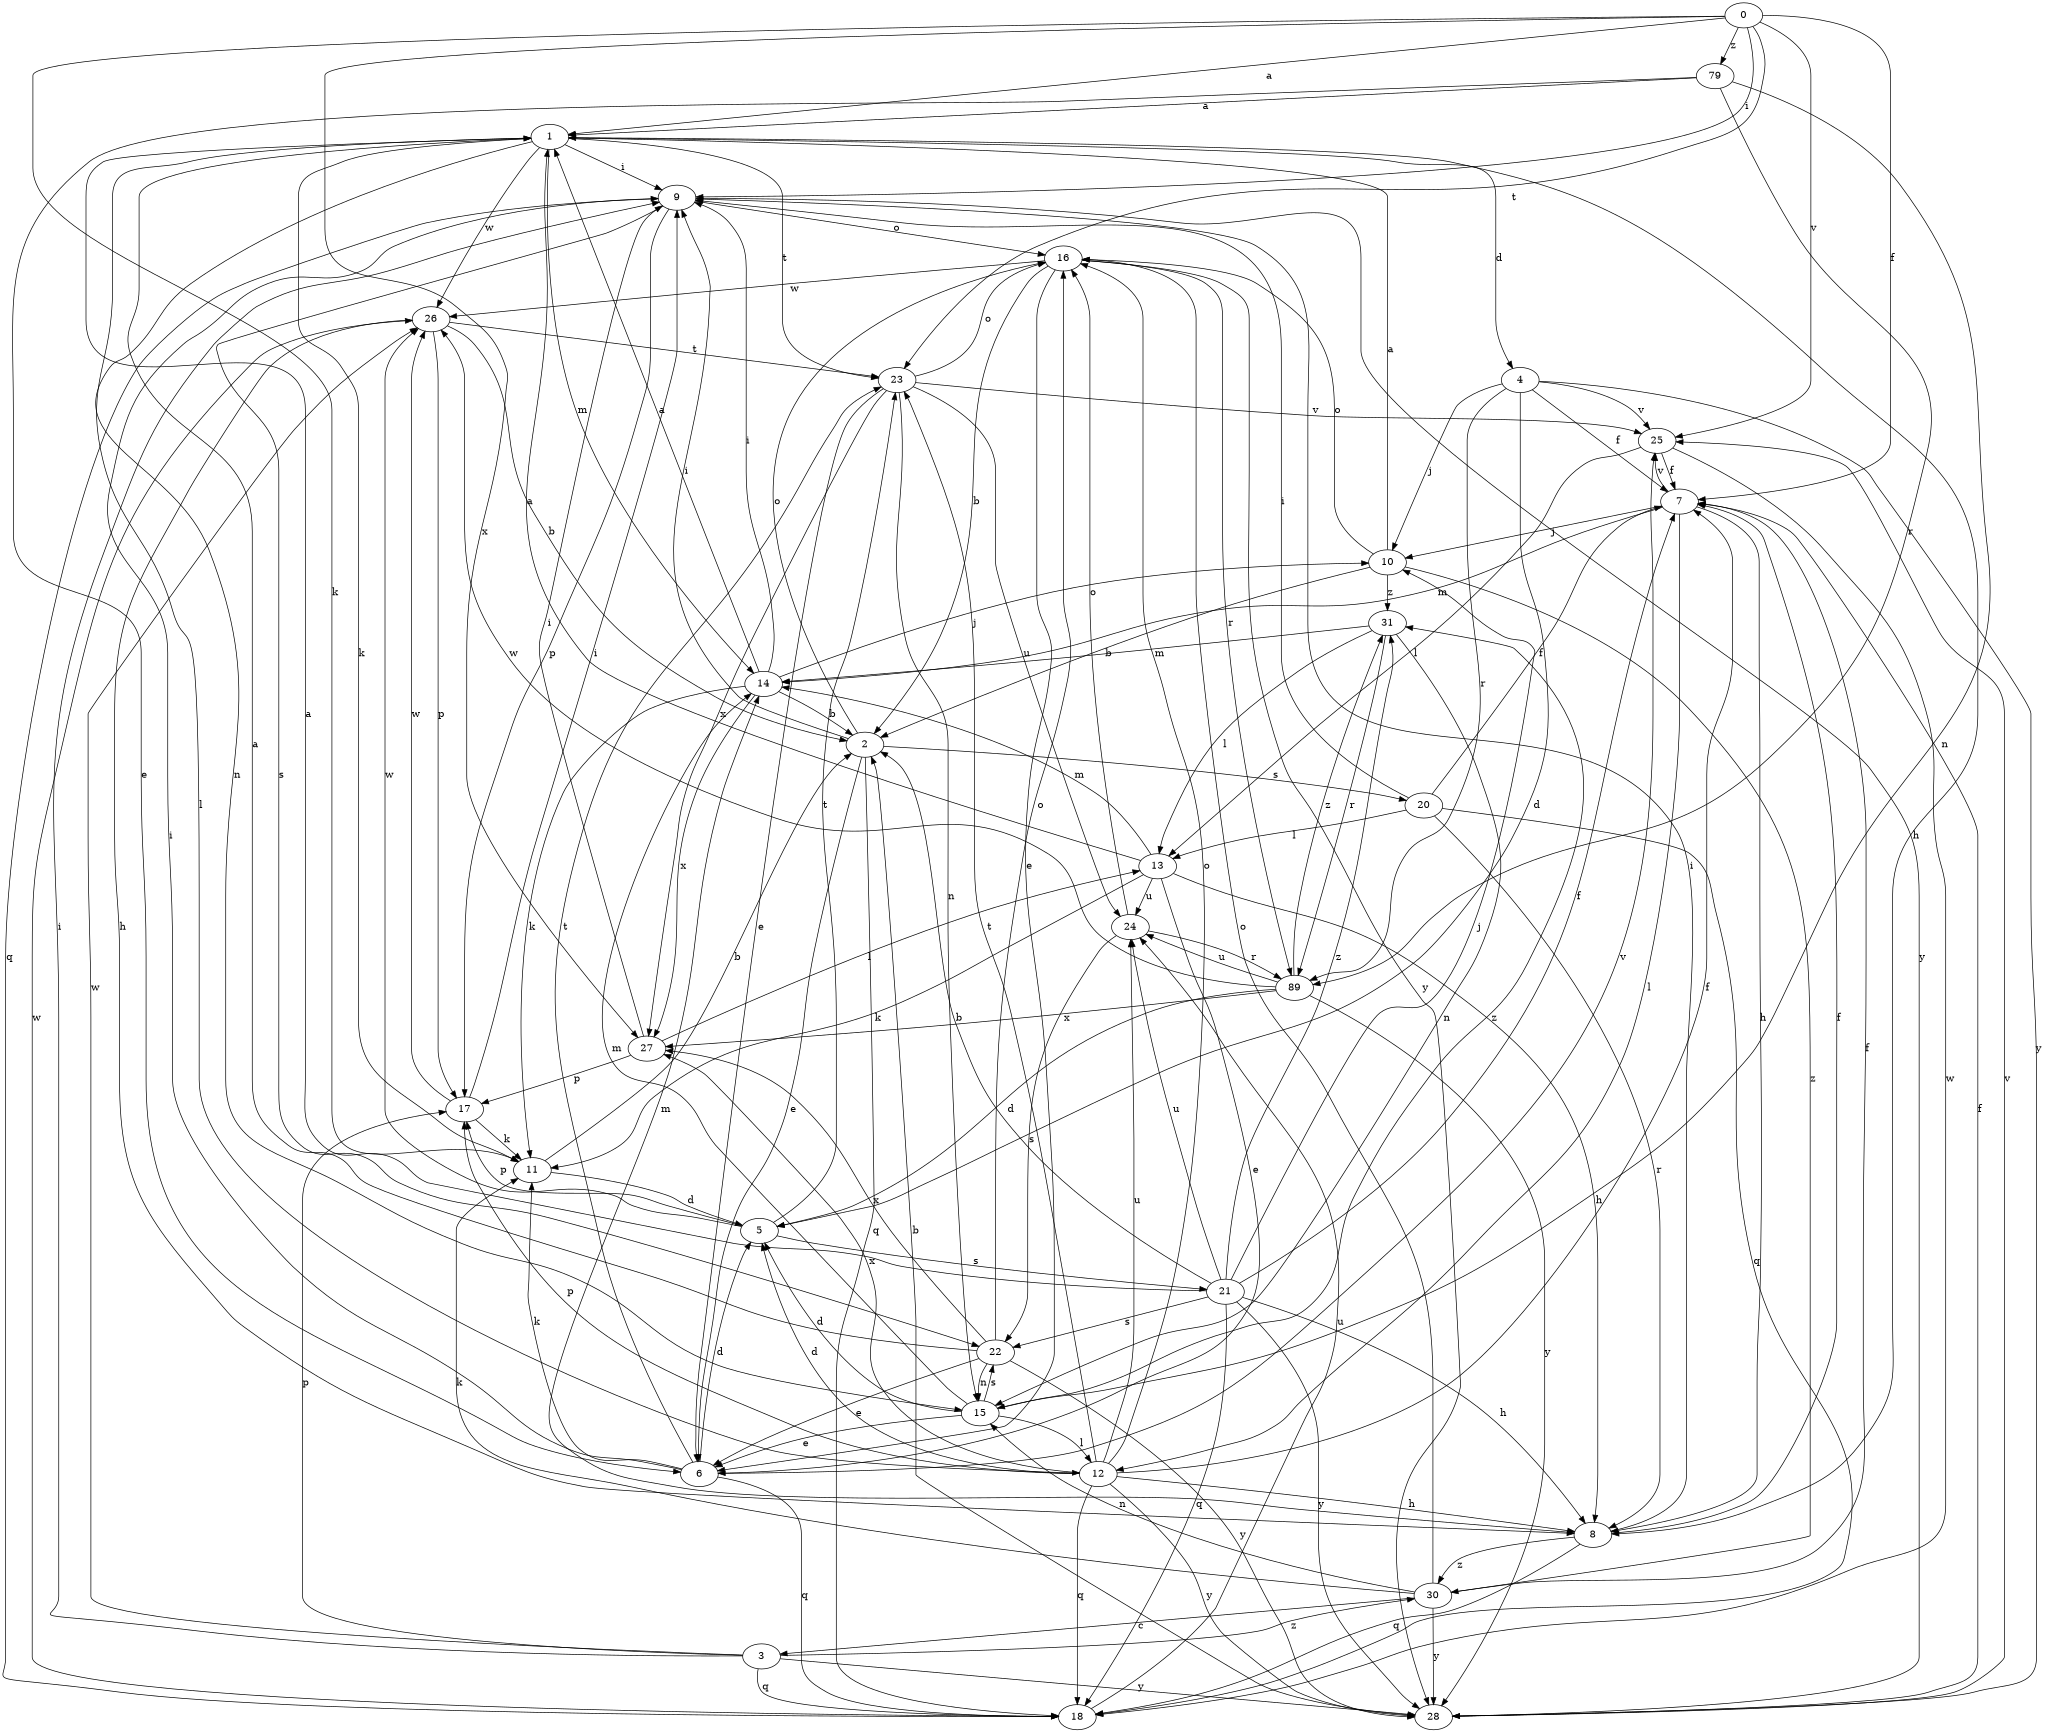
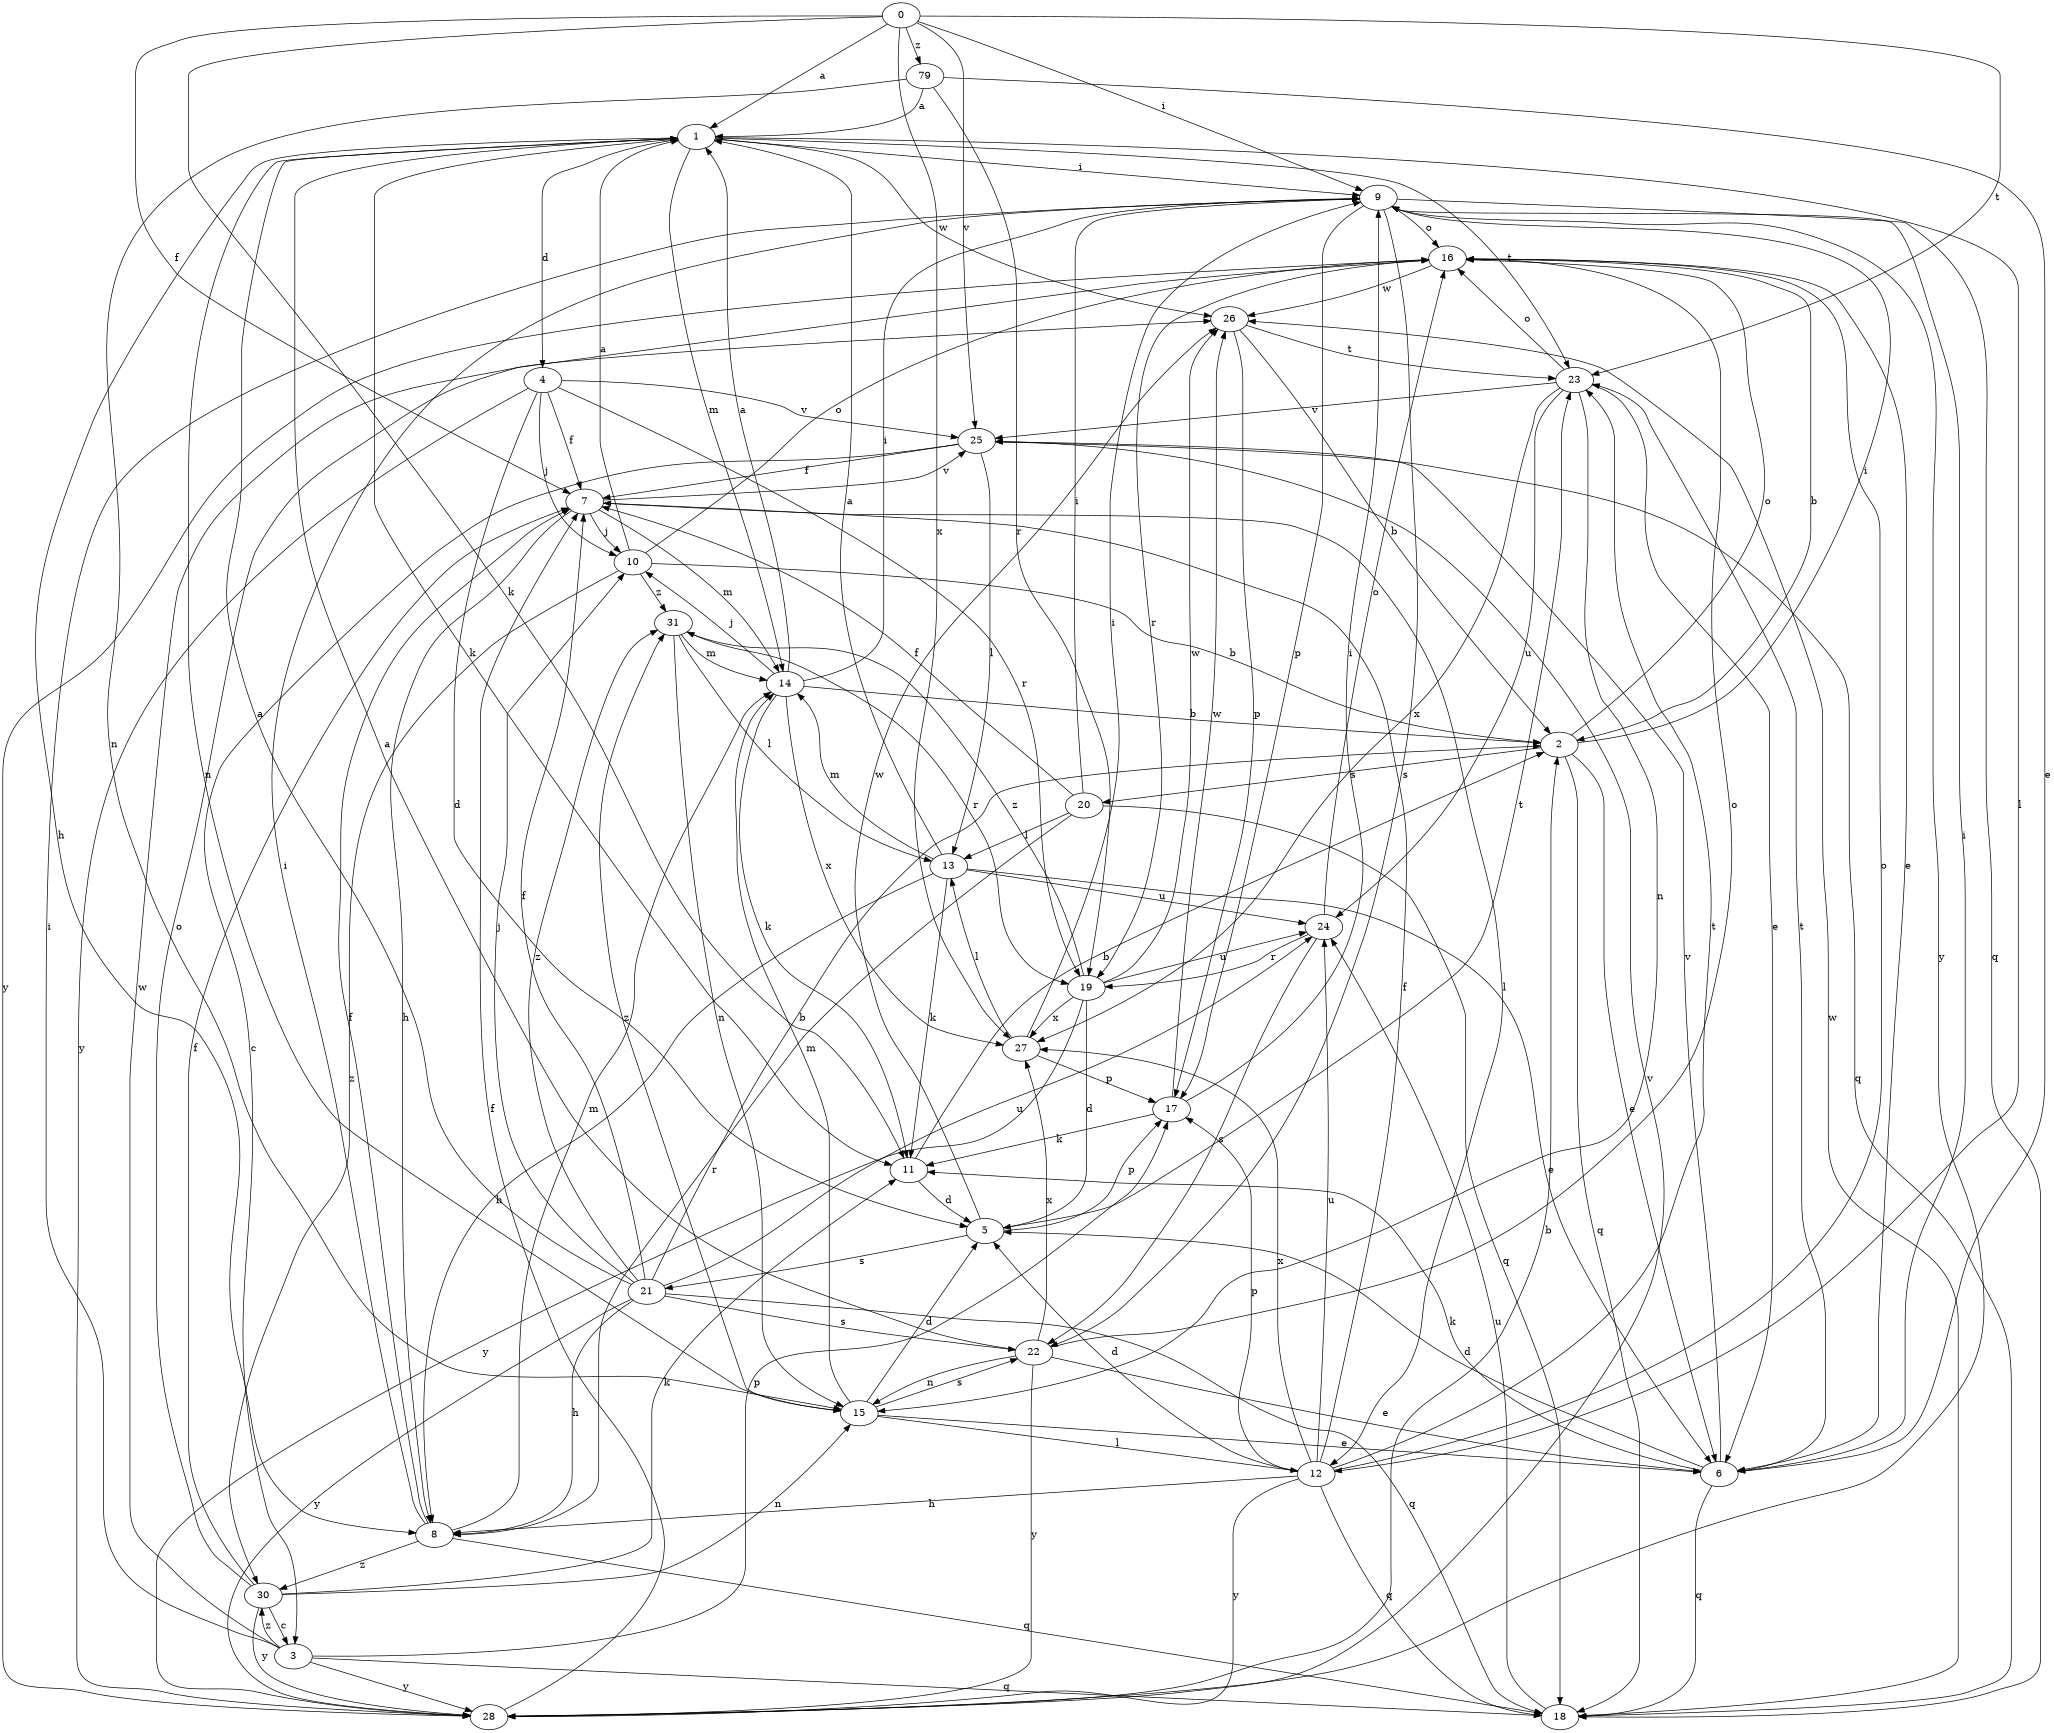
  strict digraph {
    0
    1
    7
    9
    11
    23
    25
    27
    n9 [label=79]
    4
    8
    12
    14
    15
    26
    10
    16
    18
    17
    28
    22
    2
    5
    6
    24
    3
    13
-   19 [label=89]
+   19
    30
    31
    20
    21
    0 -> 1 [label=a]
    0 -> 7 [label=f]
    0 -> 9 [label=i]
    0 -> 11 [label=k]
    0 -> 23 [label=t]
    0 -> 25 [label=v]
    0 -> 27 [label=x]
    0 -> n9 [label=z]
    1 -> 9 [label=i]
    1 -> 11 [label=k]
    1 -> 23 [label=t]
    1 -> 4 [label=d]
    1 -> 8 [label=h]
    1 -> 12 [label=l]
    1 -> 14 [label=m]
    1 -> 15 [label=n]
    1 -> 26 [label=w]
    7 -> 25 [label=v]
    7 -> 8 [label=h]
    7 -> 12 [label=l]
    7 -> 14 [label=m]
    7 -> 10 [label=j]
    9 -> 16 [label=o]
    9 -> 18 [label=q]
    9 -> 17 [label=p]
    9 -> 28 [label=y]
    9 -> 22 [label=s]
    11 -> 2 [label=b]
    11 -> 5 [label=d]
    23 -> 25 [label=v]
    23 -> 27 [label=x]
    23 -> 15 [label=n]
    23 -> 16 [label=o]
    23 -> 6 [label=e]
    23 -> 24 [label=u]
    25 -> 7 [label=f]
-   25 -> 18 [label=w]
+   25 -> 18 [label=q]
+   25 -> 3 [label=c]
    25 -> 13 [label=l]
    27 -> 9 [label=i]
    27 -> 17 [label=p]
    27 -> 13 [label=l]
    n9 -> 1 [label=a]
    n9 -> 15 [label=n]
    n9 -> 6 [label=e]
    n9 -> 19 [label=r]
    4 -> 7 [label=f]
    4 -> 25 [label=v]
    4 -> 10 [label=j]
    4 -> 28 [label=y]
    4 -> 5 [label=d]
    4 -> 19 [label=r]
    8 -> 7 [label=f]
    8 -> 9 [label=i]
    8 -> 14 [label=m]
    8 -> 18 [label=q]
    8 -> 30 [label=z]
    12 -> 7 [label=f]
    12 -> 23 [label=t]
    12 -> 27 [label=x]
    12 -> 8 [label=h]
    12 -> 16 [label=o]
    12 -> 18 [label=q]
    12 -> 17 [label=p]
    12 -> 28 [label=y]
    12 -> 5 [label=d]
    12 -> 24 [label=u]
    14 -> 1 [label=a]
    14 -> 9 [label=i]
    14 -> 11 [label=k]
    14 -> 27 [label=x]
    14 -> 10 [label=j]
    14 -> 2 [label=b]
    15 -> 12 [label=l]
    15 -> 14 [label=m]
    15 -> 22 [label=s]
    15 -> 5 [label=d]
    15 -> 6 [label=e]
    15 -> 31 [label=z]
    26 -> 23 [label=t]
-   26 -> 8 [label=h]
    26 -> 17 [label=p]
    26 -> 2 [label=b]
    10 -> 1 [label=a]
    10 -> 16 [label=o]
    10 -> 2 [label=b]
    10 -> 30 [label=z]
    10 -> 31 [label=z]
    16 -> 26 [label=w]
    16 -> 28 [label=y]
    16 -> 2 [label=b]
    16 -> 6 [label=e]
    16 -> 19 [label=r]
    18 -> 26 [label=w]
    18 -> 24 [label=u]
    17 -> 9 [label=i]
    17 -> 11 [label=k]
    17 -> 26 [label=w]
    28 -> 7 [label=f]
    28 -> 25 [label=v]
    28 -> 2 [label=b]
    22 -> 1 [label=a]
    22 -> 27 [label=x]
    22 -> 15 [label=n]
    22 -> 16 [label=o]
    22 -> 28 [label=y]
    22 -> 6 [label=e]
    2 -> 9 [label=i]
    2 -> 16 [label=o]
    2 -> 18 [label=q]
    2 -> 6 [label=e]
    2 -> 20 [label=s]
    5 -> 23 [label=t]
    5 -> 26 [label=w]
    5 -> 17 [label=p]
    5 -> 21 [label=s]
    6 -> 9 [label=i]
    6 -> 11 [label=k]
    6 -> 23 [label=t]
    6 -> 25 [label=v]
    6 -> 18 [label=q]
    6 -> 5 [label=d]
    24 -> 16 [label=o]
    24 -> 22 [label=s]
    24 -> 19 [label=r]
    3 -> 9 [label=i]
    3 -> 26 [label=w]
    3 -> 18 [label=q]
    3 -> 17 [label=p]
    3 -> 28 [label=y]
    3 -> 30 [label=z]
    13 -> 1 [label=a]
    13 -> 11 [label=k]
    13 -> 8 [label=h]
    13 -> 14 [label=m]
    13 -> 6 [label=e]
    13 -> 24 [label=u]
    19 -> 27 [label=x]
    19 -> 26 [label=w]
    19 -> 28 [label=y]
    19 -> 5 [label=d]
    19 -> 24 [label=u]
    19 -> 31 [label=z]
    30 -> 7 [label=f]
    30 -> 11 [label=k]
    30 -> 15 [label=n]
    30 -> 16 [label=o]
    30 -> 28 [label=y]
    30 -> 3 [label=c]
    31 -> 14 [label=m]
    31 -> 15 [label=n]
    31 -> 13 [label=l]
    31 -> 19 [label=r]
    20 -> 7 [label=f]
    20 -> 9 [label=i]
    20 -> 8 [label=r]
    20 -> 18 [label=q]
    20 -> 13 [label=l]
    21 -> 1 [label=a]
    21 -> 7 [label=f]
    21 -> 8 [label=h]
    21 -> 10 [label=j]
    21 -> 18 [label=q]
    21 -> 28 [label=y]
    21 -> 22 [label=s]
    21 -> 2 [label=b]
    21 -> 24 [label=u]
    21 -> 31 [label=z]
  }
